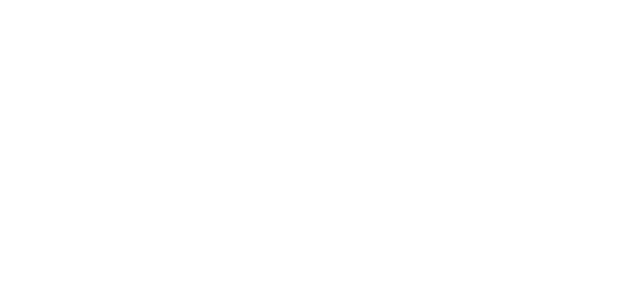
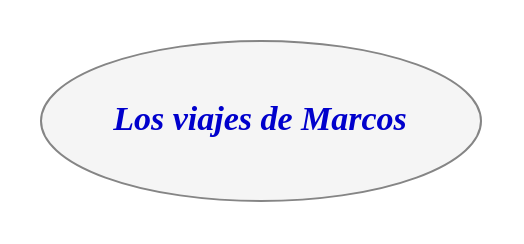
  <mxCell id="0" />
  <mxCell id="1" parent="0" />
+ <mxCell id="2" value="&lt;font color=&quot;#0000cc&quot; size=&quot;1&quot; face=&quot;Lucida Console&quot;&gt;&lt;i style=&quot;font-size: 17px;&quot;&gt;&lt;b&gt;Los viajes de Marcos&lt;/b&gt;&lt;/i&gt;&lt;/font&gt;" style="ellipse;whiteSpace=wrap;html=1;fillColor=#f5f5f5;fontColor=#333333;strokeColor=#858585;" vertex="1" parent="1"><mxGeometry x="20" y="20" width="220" height="80" as="geometry" /></mxCell>
